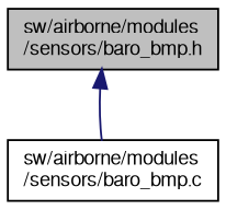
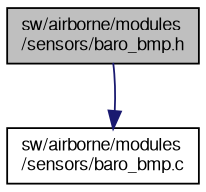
  digraph {
    node [color=black fontname=FreeSans fontsize=10 shape=record style=filled]
    n1 [fillcolor=grey75 fontcolor=black height=0.2 label="sw/airborne/modules\l/sensors/baro_bmp.h" width=0.4]
    n2 [fillcolor=white height=0.2 label="sw/airborne/modules\l/sensors/baro_bmp.c" width=0.4]
-   n1 -> n2 [color=midnightblue dir=back fontname=FreeSans fontsize=10 labelfontname=FreeSans labelfontsize=10 style=solid]
+   n2 -> n1 [color=midnightblue dir=back fontname=FreeSans fontsize=10 labelfontname=FreeSans labelfontsize=10 style=solid]
  }
